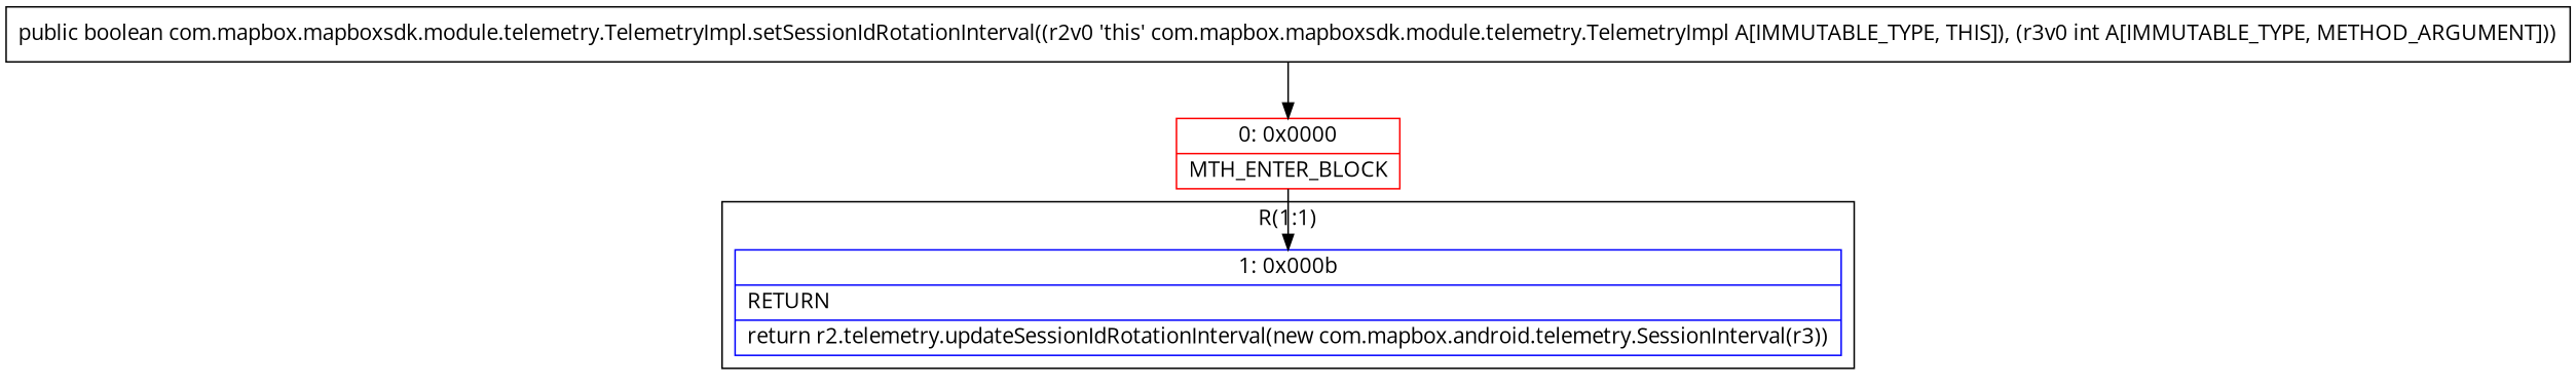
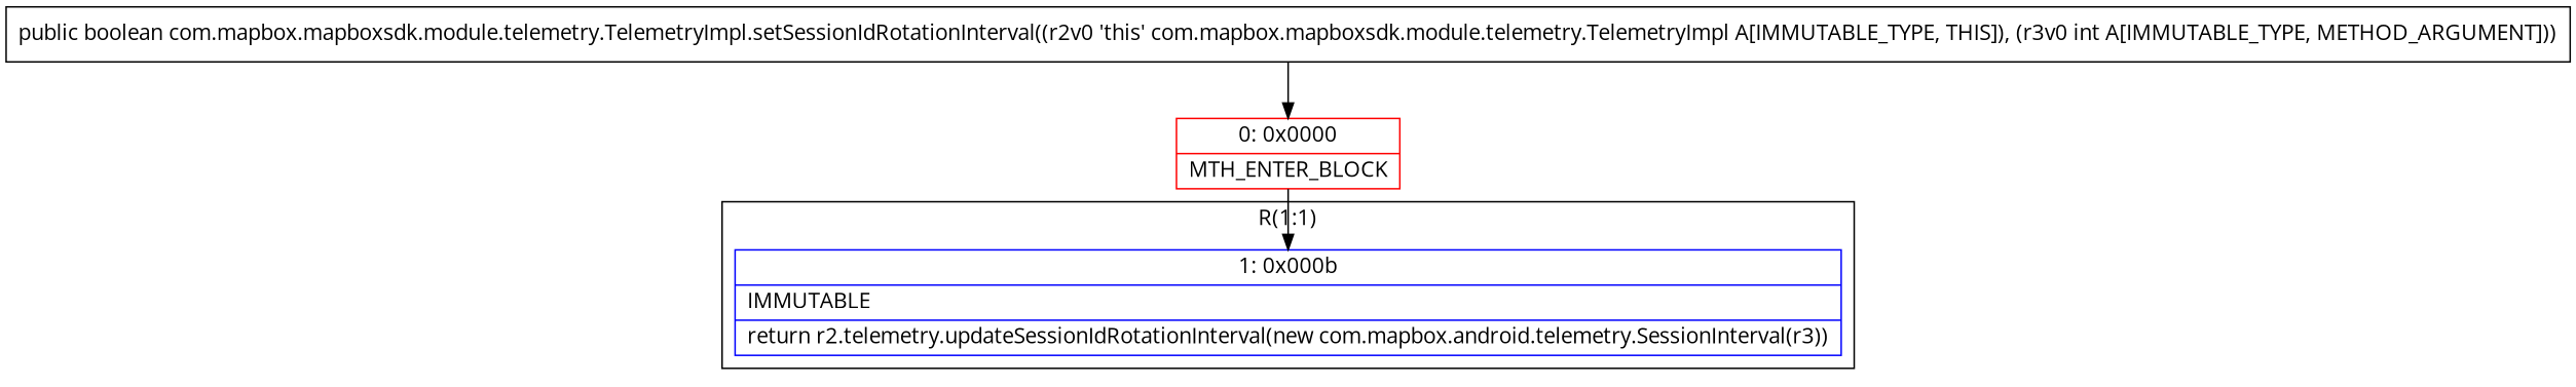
  digraph {
    fontname="Open Sans"
    node [shape=record fontname="Open Sans"]
    edge [fontname="Open Sans"]
-   n1 [color=blue label="{1\:\ 0x000b|RETURN\l|return r2.telemetry.updateSessionIdRotationInterval(new com.mapbox.android.telemetry.SessionInterval(r3))\l}"]
+   n1 [color=blue label="{1\:\ 0x000b|IMMUTABLE\l|return r2.telemetry.updateSessionIdRotationInterval(new com.mapbox.android.telemetry.SessionInterval(r3))\l}"]
    n2 [color=red label="{0\:\ 0x0000|MTH_ENTER_BLOCK\l}"]
    n3 [label="{public boolean com.mapbox.mapboxsdk.module.telemetry.TelemetryImpl.setSessionIdRotationInterval((r2v0 'this' com.mapbox.mapboxsdk.module.telemetry.TelemetryImpl A[IMMUTABLE_TYPE, THIS]), (r3v0 int A[IMMUTABLE_TYPE, METHOD_ARGUMENT])) }"]
    subgraph cluster_1 {
      label="R(1:1)"
      n1
    }
    n2 -> n1
    n3 -> n2
  }
